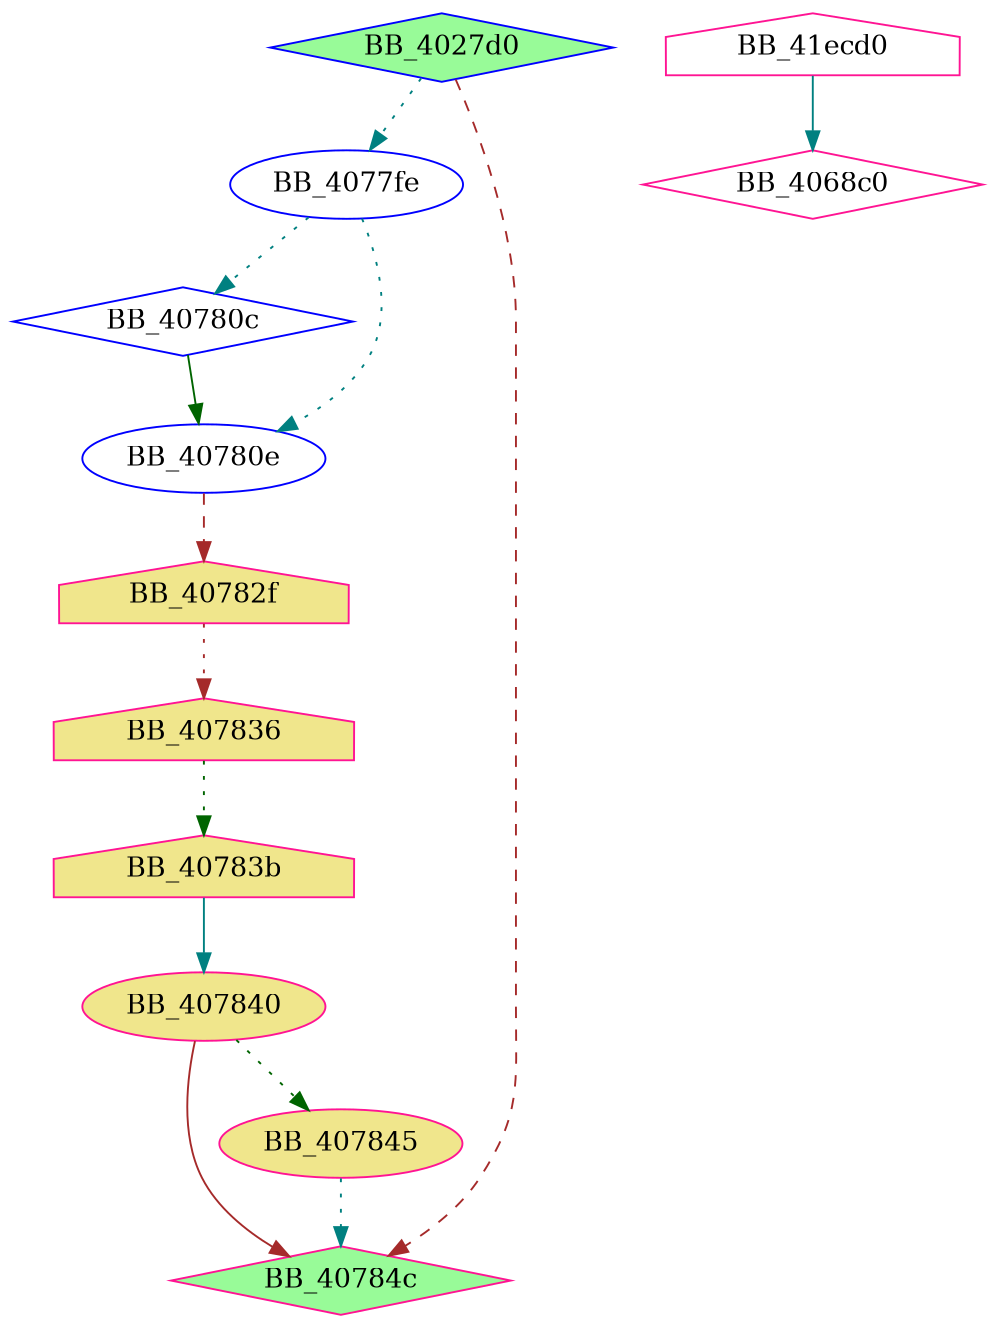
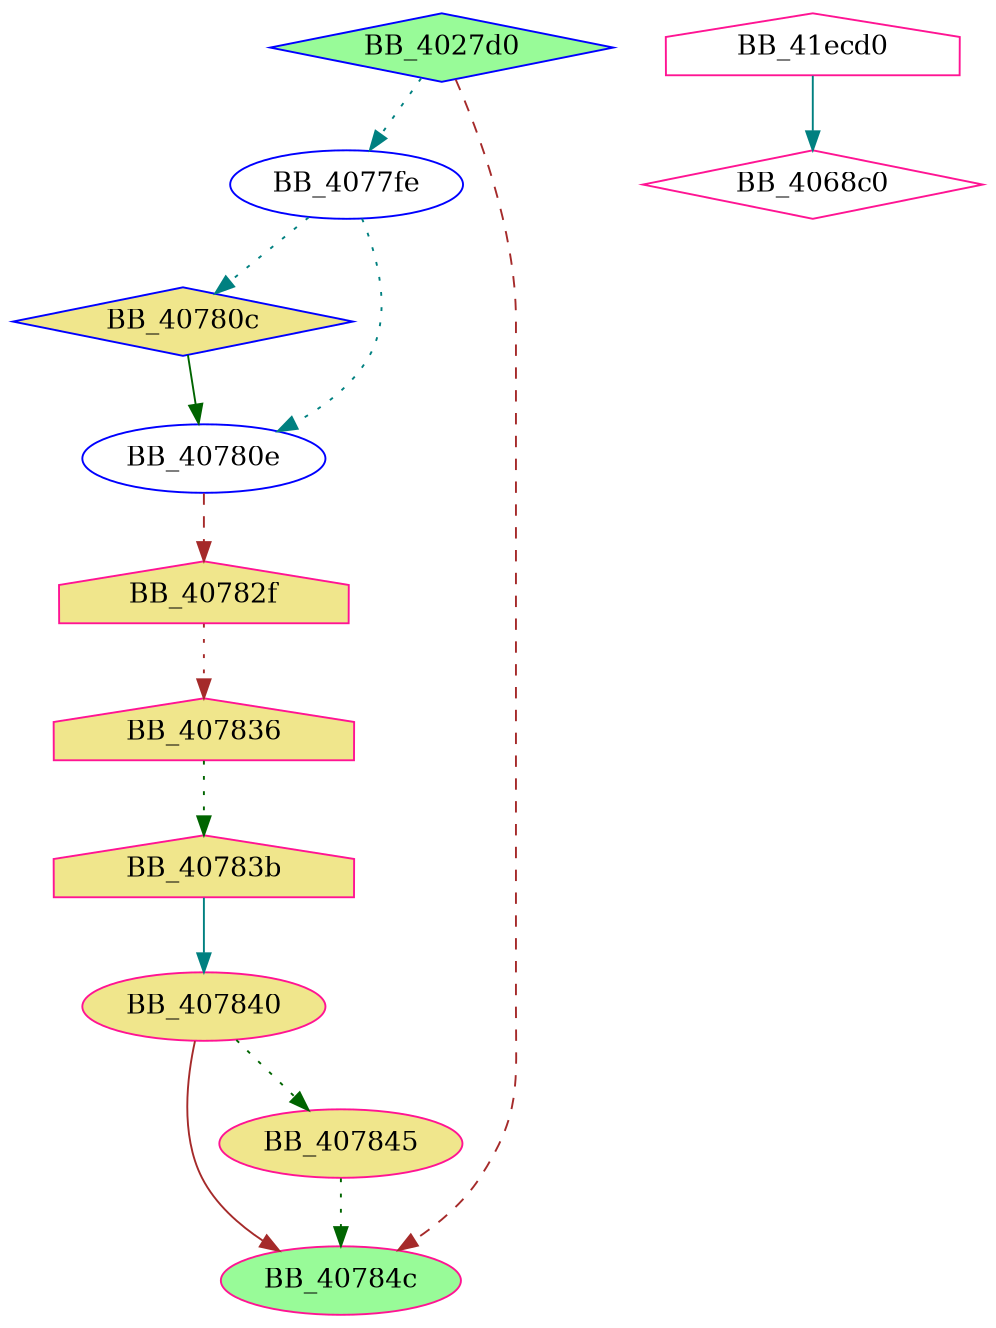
  digraph {
    node [color=deeppink fillcolor=khaki shape=diamond style=filled]
    edge [color=teal style=dotted]
    n1 [color=blue fillcolor=palegreen label=BB_4027d0]
    BB_4077fe [color=blue fillcolor=white shape=ellipse]
-   BB_40784c [fillcolor=palegreen]
-   BB_40780c [color=blue fillcolor=white]
+   BB_40784c [fillcolor=palegreen shape=ellipse]
+   BB_40780c [color=blue]
    BB_40780e [color=blue fillcolor=white shape=ellipse]
    BB_40782f [shape=house]
    BB_407836 [shape=house]
    BB_40783b [shape=house]
    BB_407840 [shape=ellipse]
    BB_407845 [shape=ellipse]
    BB_41ecd0 [fillcolor=white shape=house]
    BB_4068c0 [fillcolor=white]
    n1 -> BB_4077fe
    n1 -> BB_40784c [color=brown style=dashed]
    BB_4077fe -> BB_40780c
    BB_4077fe -> BB_40780e
    BB_40780c -> BB_40780e [color=darkgreen style=solid]
    BB_40780e -> BB_40782f [color=brown style=dashed]
    BB_40782f -> BB_407836 [color=brown]
    BB_407836 -> BB_40783b [color=darkgreen]
    BB_40783b -> BB_407840 [style=solid]
    BB_407840 -> BB_40784c [color=brown style=solid]
    BB_407840 -> BB_407845 [color=darkgreen]
-   BB_407845 -> BB_40784c
+   BB_407845 -> BB_40784c [color=darkgreen]
    BB_41ecd0 -> BB_4068c0 [style=solid]
  }
